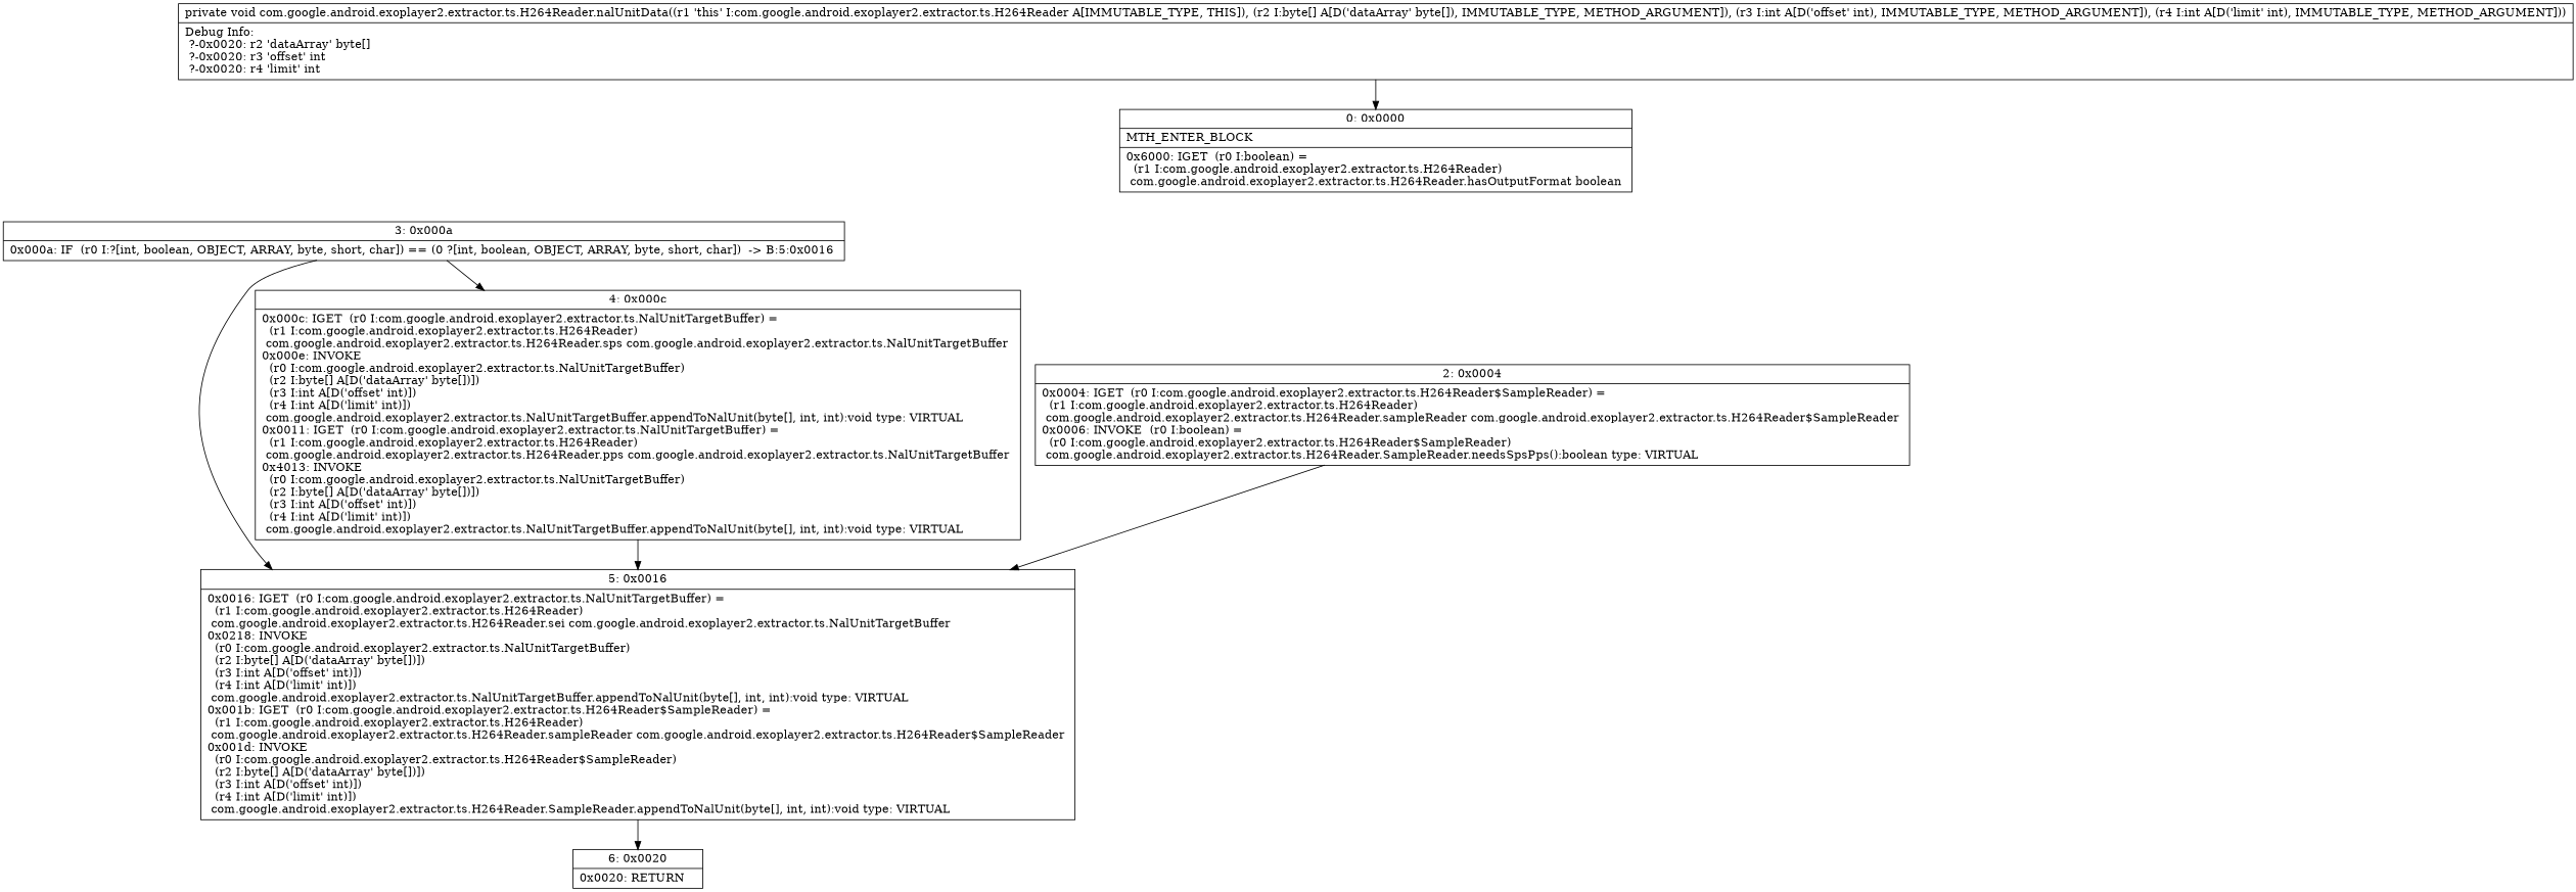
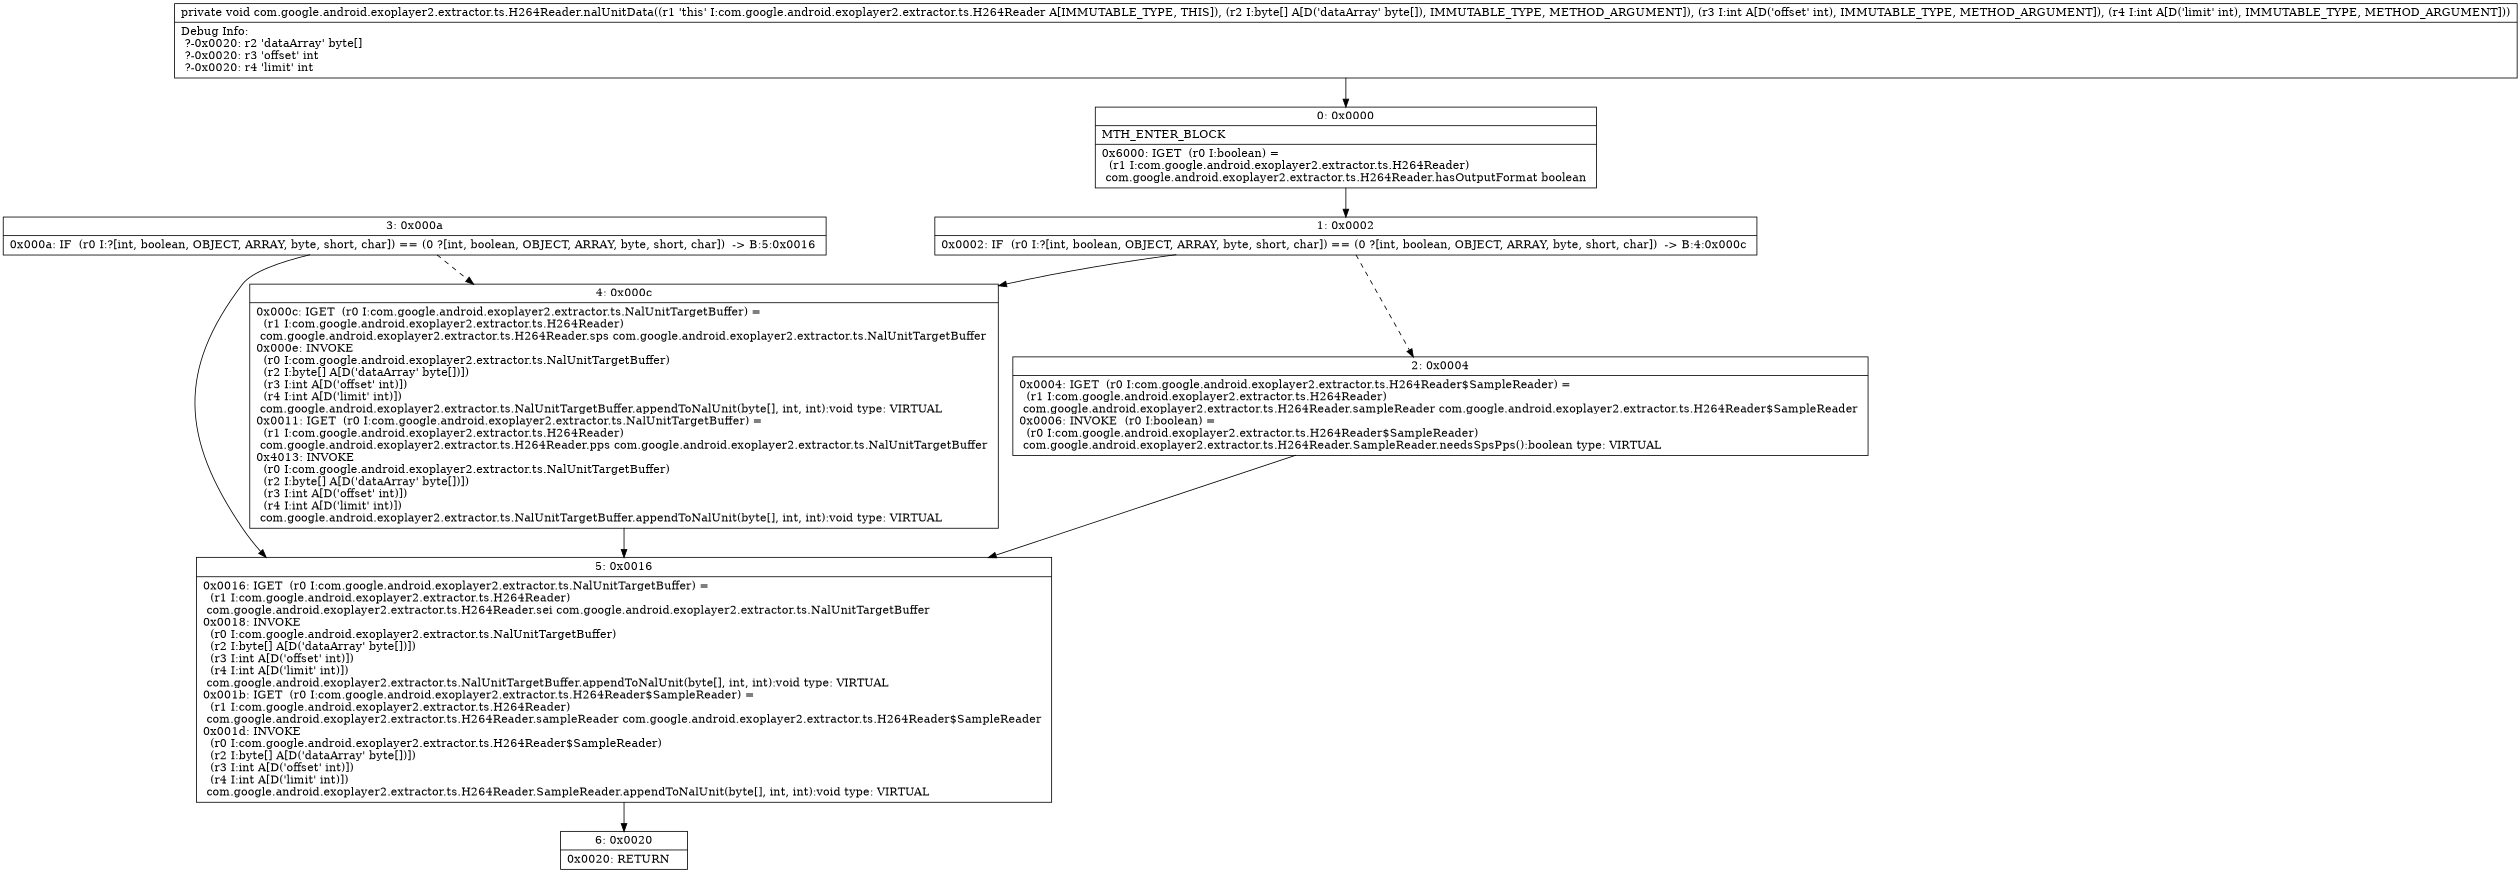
  digraph {
    node [shape=record]
    n1 [label="{0\:\ 0x0000|MTH_ENTER_BLOCK\l|0x6000: IGET  (r0 I:boolean) = \l  (r1 I:com.google.android.exoplayer2.extractor.ts.H264Reader)\l com.google.android.exoplayer2.extractor.ts.H264Reader.hasOutputFormat boolean \l}"]
+   n2 [label="{1\:\ 0x0002|0x0002: IF  (r0 I:?[int, boolean, OBJECT, ARRAY, byte, short, char]) == (0 ?[int, boolean, OBJECT, ARRAY, byte, short, char])  \-\> B:4:0x000c \l}"]
    n3 [label="{2\:\ 0x0004|0x0004: IGET  (r0 I:com.google.android.exoplayer2.extractor.ts.H264Reader$SampleReader) = \l  (r1 I:com.google.android.exoplayer2.extractor.ts.H264Reader)\l com.google.android.exoplayer2.extractor.ts.H264Reader.sampleReader com.google.android.exoplayer2.extractor.ts.H264Reader$SampleReader \l0x0006: INVOKE  (r0 I:boolean) = \l  (r0 I:com.google.android.exoplayer2.extractor.ts.H264Reader$SampleReader)\l com.google.android.exoplayer2.extractor.ts.H264Reader.SampleReader.needsSpsPps():boolean type: VIRTUAL \l}"]
    n4 [label="{4\:\ 0x000c|0x000c: IGET  (r0 I:com.google.android.exoplayer2.extractor.ts.NalUnitTargetBuffer) = \l  (r1 I:com.google.android.exoplayer2.extractor.ts.H264Reader)\l com.google.android.exoplayer2.extractor.ts.H264Reader.sps com.google.android.exoplayer2.extractor.ts.NalUnitTargetBuffer \l0x000e: INVOKE  \l  (r0 I:com.google.android.exoplayer2.extractor.ts.NalUnitTargetBuffer)\l  (r2 I:byte[] A[D('dataArray' byte[])])\l  (r3 I:int A[D('offset' int)])\l  (r4 I:int A[D('limit' int)])\l com.google.android.exoplayer2.extractor.ts.NalUnitTargetBuffer.appendToNalUnit(byte[], int, int):void type: VIRTUAL \l0x0011: IGET  (r0 I:com.google.android.exoplayer2.extractor.ts.NalUnitTargetBuffer) = \l  (r1 I:com.google.android.exoplayer2.extractor.ts.H264Reader)\l com.google.android.exoplayer2.extractor.ts.H264Reader.pps com.google.android.exoplayer2.extractor.ts.NalUnitTargetBuffer \l0x4013: INVOKE  \l  (r0 I:com.google.android.exoplayer2.extractor.ts.NalUnitTargetBuffer)\l  (r2 I:byte[] A[D('dataArray' byte[])])\l  (r3 I:int A[D('offset' int)])\l  (r4 I:int A[D('limit' int)])\l com.google.android.exoplayer2.extractor.ts.NalUnitTargetBuffer.appendToNalUnit(byte[], int, int):void type: VIRTUAL \l}"]
-   n5 [label="{5\:\ 0x0016|0x0016: IGET  (r0 I:com.google.android.exoplayer2.extractor.ts.NalUnitTargetBuffer) = \l  (r1 I:com.google.android.exoplayer2.extractor.ts.H264Reader)\l com.google.android.exoplayer2.extractor.ts.H264Reader.sei com.google.android.exoplayer2.extractor.ts.NalUnitTargetBuffer \l0x0218: INVOKE  \l  (r0 I:com.google.android.exoplayer2.extractor.ts.NalUnitTargetBuffer)\l  (r2 I:byte[] A[D('dataArray' byte[])])\l  (r3 I:int A[D('offset' int)])\l  (r4 I:int A[D('limit' int)])\l com.google.android.exoplayer2.extractor.ts.NalUnitTargetBuffer.appendToNalUnit(byte[], int, int):void type: VIRTUAL \l0x001b: IGET  (r0 I:com.google.android.exoplayer2.extractor.ts.H264Reader$SampleReader) = \l  (r1 I:com.google.android.exoplayer2.extractor.ts.H264Reader)\l com.google.android.exoplayer2.extractor.ts.H264Reader.sampleReader com.google.android.exoplayer2.extractor.ts.H264Reader$SampleReader \l0x001d: INVOKE  \l  (r0 I:com.google.android.exoplayer2.extractor.ts.H264Reader$SampleReader)\l  (r2 I:byte[] A[D('dataArray' byte[])])\l  (r3 I:int A[D('offset' int)])\l  (r4 I:int A[D('limit' int)])\l com.google.android.exoplayer2.extractor.ts.H264Reader.SampleReader.appendToNalUnit(byte[], int, int):void type: VIRTUAL \l}"]
+   n5 [label="{5\:\ 0x0016|0x0016: IGET  (r0 I:com.google.android.exoplayer2.extractor.ts.NalUnitTargetBuffer) = \l  (r1 I:com.google.android.exoplayer2.extractor.ts.H264Reader)\l com.google.android.exoplayer2.extractor.ts.H264Reader.sei com.google.android.exoplayer2.extractor.ts.NalUnitTargetBuffer \l0x0018: INVOKE  \l  (r0 I:com.google.android.exoplayer2.extractor.ts.NalUnitTargetBuffer)\l  (r2 I:byte[] A[D('dataArray' byte[])])\l  (r3 I:int A[D('offset' int)])\l  (r4 I:int A[D('limit' int)])\l com.google.android.exoplayer2.extractor.ts.NalUnitTargetBuffer.appendToNalUnit(byte[], int, int):void type: VIRTUAL \l0x001b: IGET  (r0 I:com.google.android.exoplayer2.extractor.ts.H264Reader$SampleReader) = \l  (r1 I:com.google.android.exoplayer2.extractor.ts.H264Reader)\l com.google.android.exoplayer2.extractor.ts.H264Reader.sampleReader com.google.android.exoplayer2.extractor.ts.H264Reader$SampleReader \l0x001d: INVOKE  \l  (r0 I:com.google.android.exoplayer2.extractor.ts.H264Reader$SampleReader)\l  (r2 I:byte[] A[D('dataArray' byte[])])\l  (r3 I:int A[D('offset' int)])\l  (r4 I:int A[D('limit' int)])\l com.google.android.exoplayer2.extractor.ts.H264Reader.SampleReader.appendToNalUnit(byte[], int, int):void type: VIRTUAL \l}"]
    n6 [label="{3\:\ 0x000a|0x000a: IF  (r0 I:?[int, boolean, OBJECT, ARRAY, byte, short, char]) == (0 ?[int, boolean, OBJECT, ARRAY, byte, short, char])  \-\> B:5:0x0016 \l}"]
    n7 [label="{6\:\ 0x0020|0x0020: RETURN   \l}"]
    n8 [label="{private void com.google.android.exoplayer2.extractor.ts.H264Reader.nalUnitData((r1 'this' I:com.google.android.exoplayer2.extractor.ts.H264Reader A[IMMUTABLE_TYPE, THIS]), (r2 I:byte[] A[D('dataArray' byte[]), IMMUTABLE_TYPE, METHOD_ARGUMENT]), (r3 I:int A[D('offset' int), IMMUTABLE_TYPE, METHOD_ARGUMENT]), (r4 I:int A[D('limit' int), IMMUTABLE_TYPE, METHOD_ARGUMENT]))  | Debug Info:\l  ?\-0x0020: r2 'dataArray' byte[]\l  ?\-0x0020: r3 'offset' int\l  ?\-0x0020: r4 'limit' int\l}"]
+   n1 -> n2
+   n2 -> n3 [style=dashed]
+   n2 -> n4
    n3 -> n5
    n4 -> n5
    n5 -> n7
-   n6 -> n4 [style=solid]
+   n6 -> n4 [style=dashed]
    n6 -> n5
    n8 -> n1
  }
